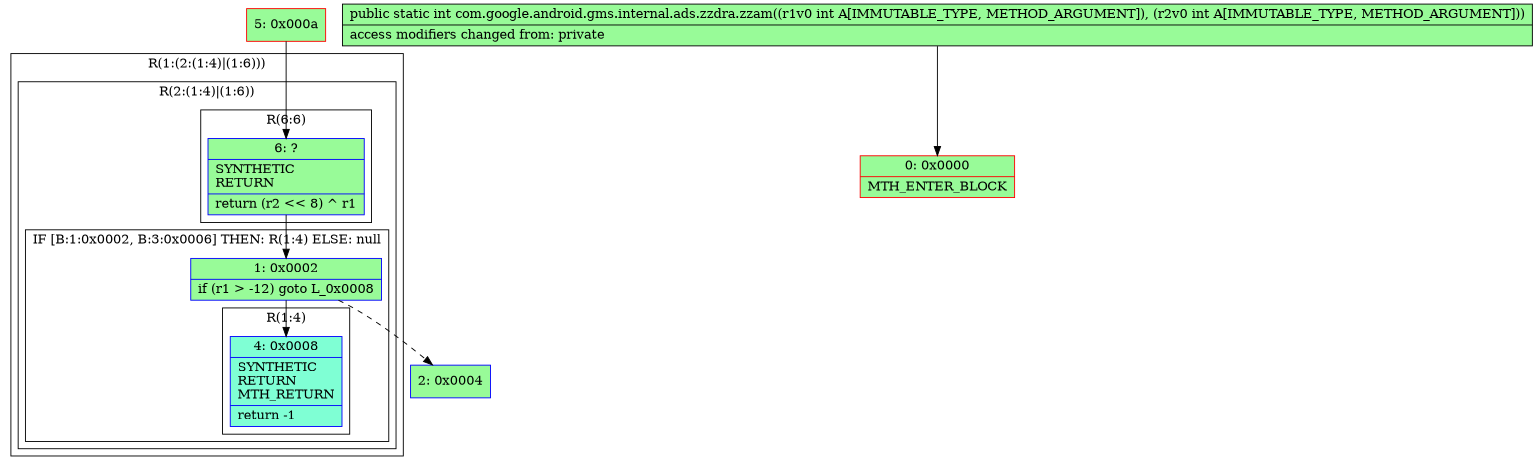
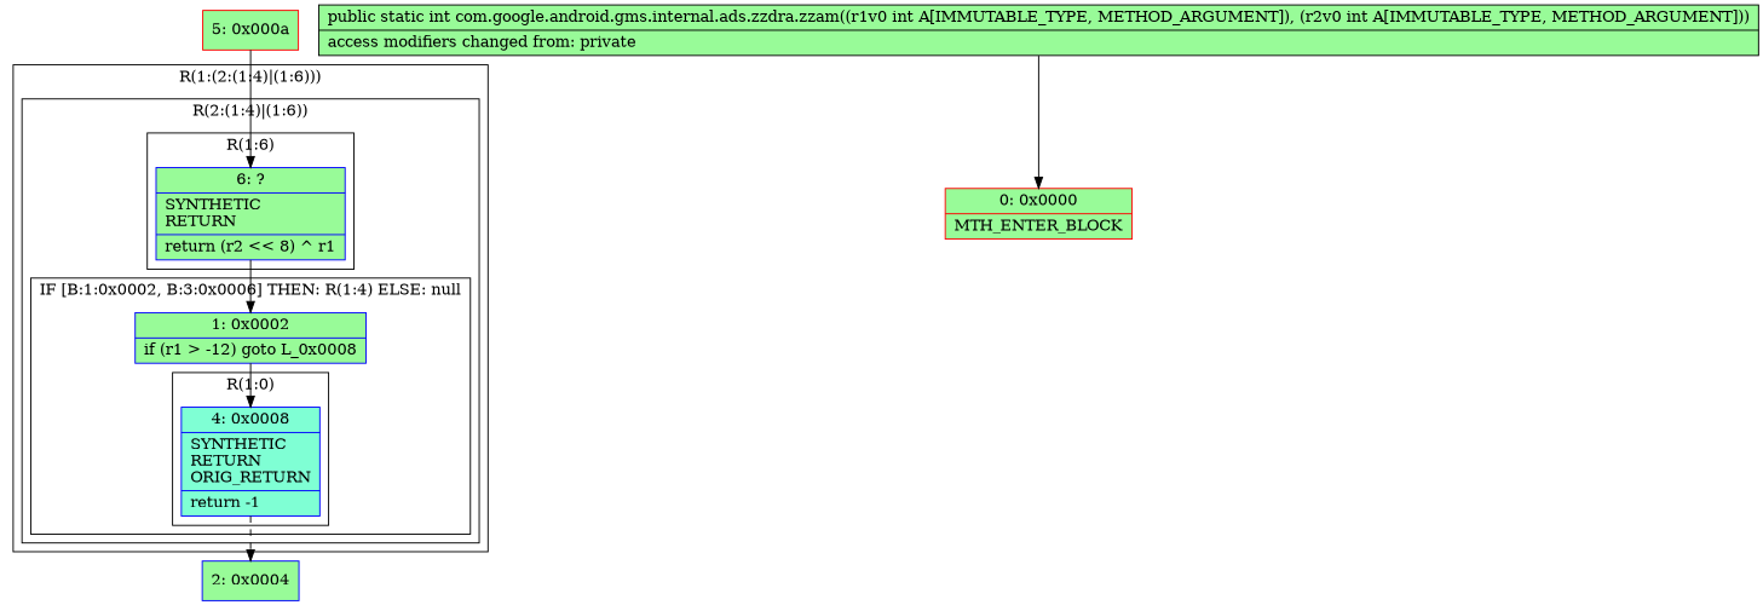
  digraph {
    node [color=blue fillcolor=palegreen shape=record style=filled]
-   n1 [fillcolor=aquamarine label="{4\:\ 0x0008|SYNTHETIC\lRETURN\lMTH_RETURN\l|return \-1\l}"]
+   n1 [fillcolor=aquamarine label="{4\:\ 0x0008|SYNTHETIC\lRETURN\lORIG_RETURN\l|return \-1\l}"]
    n2 [label="{1\:\ 0x0002|if (r1 \> \-12) goto L_0x0008\l}"]
    n3 [label="{6\:\ ?|SYNTHETIC\lRETURN\l|return (r2 \<\< 8) ^ r1\l}"]
    n4 [label="{2\:\ 0x0004}"]
    n5 [color=red label="{5\:\ 0x000a}"]
    n6 [color=red label="{0\:\ 0x0000|MTH_ENTER_BLOCK\l}"]
    n7 [label="{public static int com.google.android.gms.internal.ads.zzdra.zzam((r1v0 int A[IMMUTABLE_TYPE, METHOD_ARGUMENT]), (r2v0 int A[IMMUTABLE_TYPE, METHOD_ARGUMENT]))  | access modifiers changed from: private\l}" color=""]
    subgraph cluster_1 {
      label="R(1:(2:(1:4)|(1:6)))"
      subgraph cluster_2 {
        label="R(2:(1:4)|(1:6))"
        subgraph cluster_3 {
          label="IF [B:1:0x0002, B:3:0x0006] THEN: R(1:4) ELSE: null"
          n2
          subgraph cluster_4 {
-           label="R(1:4)"
+           label="R(1:0)"
            n1
          }
        }
        subgraph cluster_5 {
-         label="R(6:6)"
+         label="R(1:6)"
          n3
        }
      }
    }
    n2 -> n1
-   n2 -> n4 [style=dashed]
+   n1 -> n4 [style=dashed]
    n3 -> n2
    n5 -> n3
    n7 -> n6
  }
